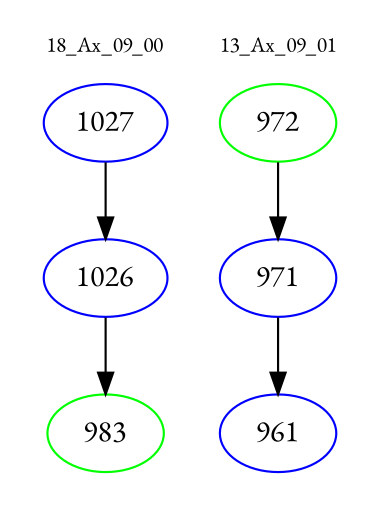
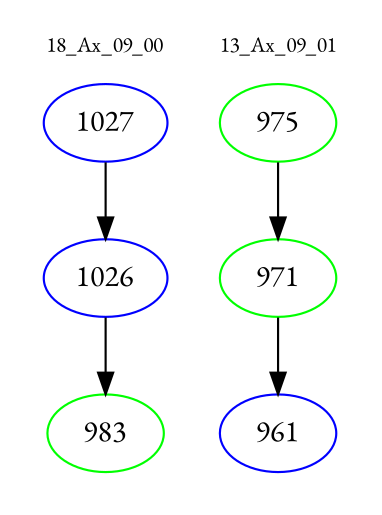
  digraph {
    fontname="EB Garamond"
    node [color=blue fontname="EB Garamond"]
    edge [color=black fontname="EB Garamond"]
    n1 [label=1027]
    n2 [label=1026]
    n3 [color=green label=983]
-   n4 [color=green label=972]
-   n5 [label=971]
+   n4 [color=green label=975]
+   n5 [color=green label=971]
    n6 [label=961]
    subgraph cluster_1 {
      color=white
      fontsize=10
      label="18_Ax_09_00"
      n1
      n2
      n3
    }
    subgraph cluster_2 {
      color=white
      fontsize=10
      label="13_Ax_09_01"
      n4
      n5
      n6
    }
    n1 -> n2
    n2 -> n3
    n4 -> n5
    n5 -> n6
  }
